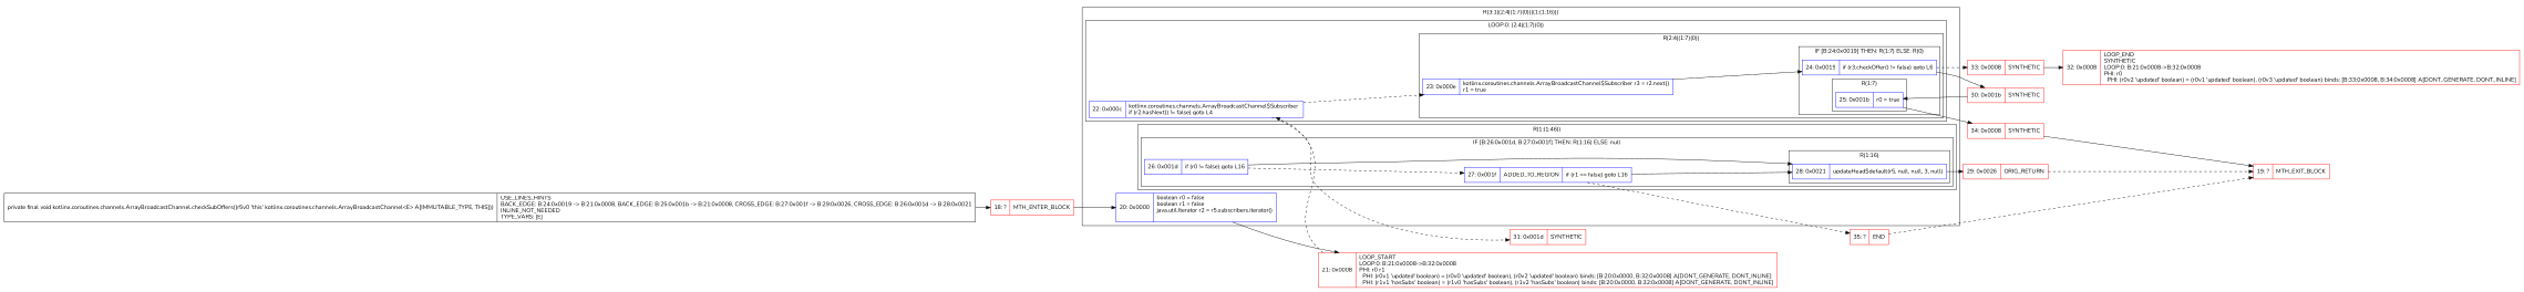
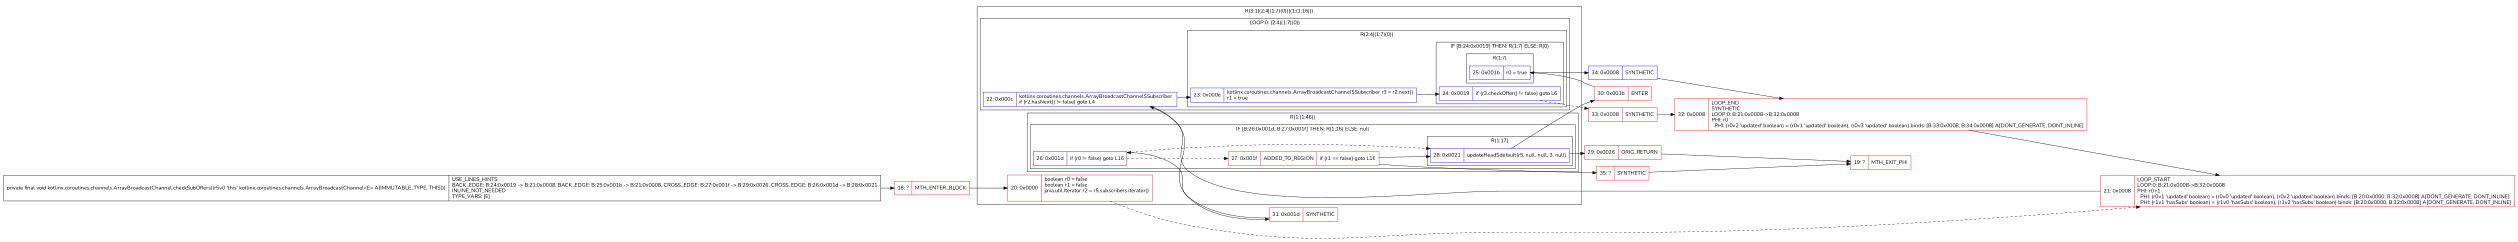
  digraph {
    fontname=Nunito
    rankdir=LR
    node [color=red fontname=Nunito shape=record]
    edge [fontname=Nunito]
    n1 [color=blue label="{25\:\ 0x001b|r0 = true\l}"]
    n2 [color=blue label="{24\:\ 0x0019|if (r3.checkOffer() != false) goto L6\l}"]
    n3 [color=blue label="{23\:\ 0x000e|kotlinx.coroutines.channels.ArrayBroadcastChannel$Subscriber r3 = r2.next()\lr1 = true\l}"]
    n4 [color=blue label="{22\:\ 0x000c|kotlinx.coroutines.channels.ArrayBroadcastChannel$Subscriber \lif (r2.hasNext() != false) goto L4\l}"]
    n5 [color=blue label="{28\:\ 0x0021|updateHead$default(r5, null, null, 3, null)\l}"]
    n6 [color=blue label="{26\:\ 0x001d|if (r0 != false) goto L16\l}"]
-   n7 [color=blue label="{27\:\ 0x001f|ADDED_TO_REGION\l|if (r1 == false) goto L16\l}"]
-   n8 [color=blue label="{20\:\ 0x0000|boolean r0 = false\lboolean r1 = false\ljava.util.Iterator r2 = r5.subscribers.iterator()\l\l}"]
-   n9 [label="{34\:\ 0x0008|SYNTHETIC\l}"]
-   n10 [label="{30\:\ 0x001b|SYNTHETIC\l}"]
+   n7 [label="{27\:\ 0x001f|ADDED_TO_REGION\l|if (r1 == false) goto L16\l}"]
+   n8 [label="{20\:\ 0x0000|boolean r0 = false\lboolean r1 = false\ljava.util.Iterator r2 = r5.subscribers.iterator()\l\l}"]
+   n9 [color=blue label="{34\:\ 0x0008|SYNTHETIC\l}"]
+   n10 [label="{30\:\ 0x001b|ENTER\l}"]
    n11 [label="{33\:\ 0x0008|SYNTHETIC\l}"]
    n12 [label="{31\:\ 0x001d|SYNTHETIC\l}"]
    n13 [label="{29\:\ 0x0026|ORIG_RETURN\l}"]
-   n14 [label="{35\:\ ?|END\l}"]
+   n14 [label="{35\:\ ?|SYNTHETIC\l}"]
    n15 [label="{21\:\ 0x0008|LOOP_START\lLOOP:0: B:21:0x0008\-\>B:32:0x0008\lPHI: r0 r1 \l  PHI: (r0v1 'updated' boolean) = (r0v0 'updated' boolean), (r0v2 'updated' boolean) binds: [B:20:0x0000, B:32:0x0008] A[DONT_GENERATE, DONT_INLINE]\l  PHI: (r1v1 'hasSubs' boolean) = (r1v0 'hasSubs' boolean), (r1v2 'hasSubs' boolean) binds: [B:20:0x0000, B:32:0x0008] A[DONT_GENERATE, DONT_INLINE]\l}"]
    n16 [label="{32\:\ 0x0008|LOOP_END\lSYNTHETIC\lLOOP:0: B:21:0x0008\-\>B:32:0x0008\lPHI: r0 \l  PHI: (r0v2 'updated' boolean) = (r0v1 'updated' boolean), (r0v3 'updated' boolean) binds: [B:33:0x0008, B:34:0x0008] A[DONT_GENERATE, DONT_INLINE]\l}"]
-   n17 [label="{19\:\ ?|MTH_EXIT_BLOCK\l}"]
+   n17 [label="{19\:\ ?|MTH_EXIT_PHI\l}"]
    n18 [label="{18\:\ ?|MTH_ENTER_BLOCK\l}"]
    n19 [label="{private final void kotlinx.coroutines.channels.ArrayBroadcastChannel.checkSubOffers((r5v0 'this' kotlinx.coroutines.channels.ArrayBroadcastChannel\<E\> A[IMMUTABLE_TYPE, THIS]))  | USE_LINES_HINTS\lBACK_EDGE: B:24:0x0019 \-\> B:21:0x0008, BACK_EDGE: B:25:0x001b \-\> B:21:0x0008, CROSS_EDGE: B:27:0x001f \-\> B:29:0x0026, CROSS_EDGE: B:26:0x001d \-\> B:28:0x0021\lINLINE_NOT_NEEDED\lTYPE_VARS: [E]\l}" color=""]
    subgraph cluster_1 {
      label="R(3:1|(2:4|(1:7)(0))|(1:(1:16)))"
      n8
      subgraph cluster_2 {
        label="LOOP:0: (2:4|(1:7)(0))"
        n4
        subgraph cluster_3 {
          label="R(2:4|(1:7)(0))"
          n3
          subgraph cluster_4 {
            label="IF [B:24:0x0019] THEN: R(1:7) ELSE: R(0)"
            n2
            subgraph cluster_5 {
              label="R(1:7)"
              n1
            }
            subgraph cluster_6 {
              label="R(0)"
            }
          }
        }
      }
      subgraph cluster_7 {
        label="R(1:(1:46))"
        subgraph cluster_8 {
          label="IF [B:26:0x001d, B:27:0x001f] THEN: R(1:16) ELSE: null"
          n6
          n7
          subgraph cluster_9 {
-           label="R(1:16)"
+           label="R(1:17)"
            n5
          }
        }
      }
    }
    n1 -> n9
-   n2 -> n10
+   n5 -> n10
    n2 -> n11 [style=dashed]
    n3 -> n2
-   n4 -> n3 [style=dashed]
-   n4 -> n12 [style=dashed]
+   n4 -> n3
+   n4 -> n12 [style=solid]
    n5 -> n13
-   n6 -> n5
+   n6 -> n5 [style=dashed]
    n6 -> n7 [style=dashed]
    n7 -> n5
-   n7 -> n14 [style=dashed]
-   n8 -> n15
-   n9 -> n17
+   n7 -> n14 [style=solid]
+   n8 -> n15 [style=dashed]
+   n9 -> n16
    n10 -> n1
    n11 -> n16
-   n13 -> n17 [style=dashed]
-   n14 -> n17 [style=dashed]
-   n15 -> n4 [style=dashed]
+   n12 -> n6
+   n13 -> n17
+   n14 -> n17
+   n15 -> n4
+   n16 -> n15
    n18 -> n8
    n19 -> n18
  }
